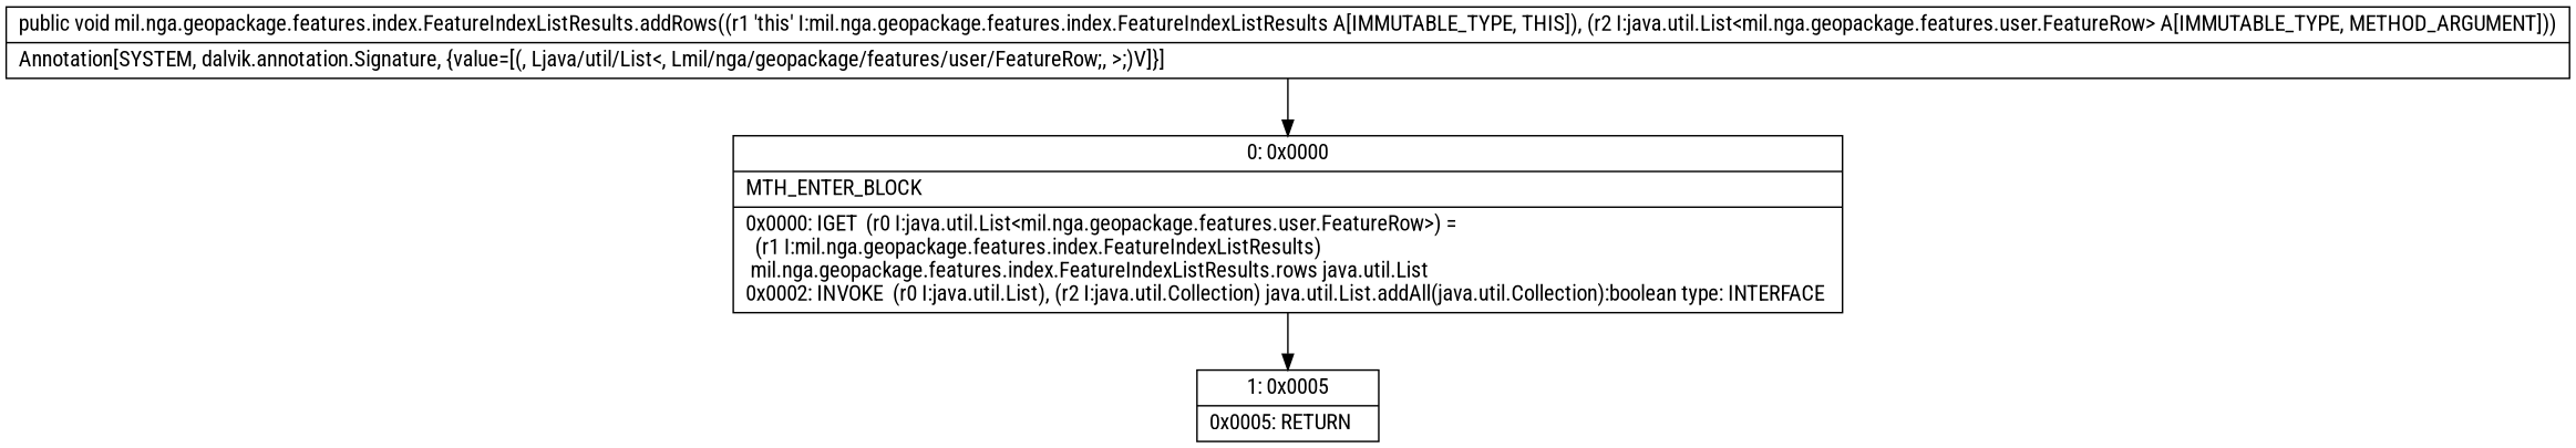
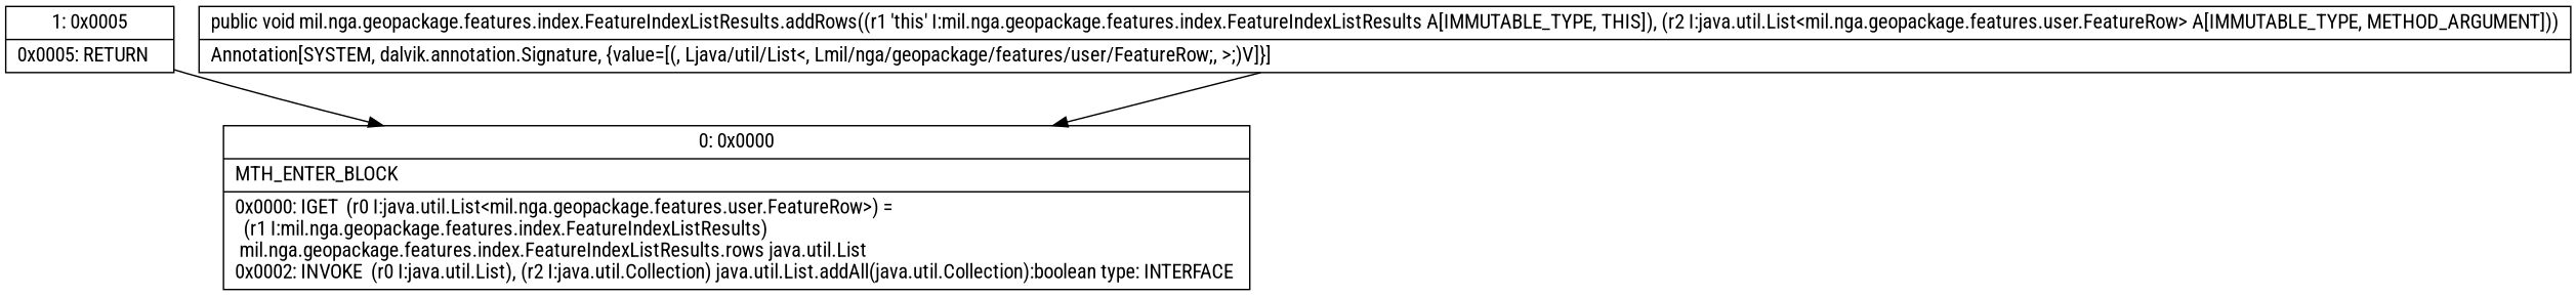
  digraph {
    fontname="Roboto Condensed"
    node [shape=record fontname="Roboto Condensed"]
    edge [fontname="Roboto Condensed"]
    n1 [label="{0\:\ 0x0000|MTH_ENTER_BLOCK\l|0x0000: IGET  (r0 I:java.util.List\<mil.nga.geopackage.features.user.FeatureRow\>) = \l  (r1 I:mil.nga.geopackage.features.index.FeatureIndexListResults)\l mil.nga.geopackage.features.index.FeatureIndexListResults.rows java.util.List \l0x0002: INVOKE  (r0 I:java.util.List), (r2 I:java.util.Collection) java.util.List.addAll(java.util.Collection):boolean type: INTERFACE \l}"]
    n2 [label="{1\:\ 0x0005|0x0005: RETURN   \l}"]
    n3 [label="{public void mil.nga.geopackage.features.index.FeatureIndexListResults.addRows((r1 'this' I:mil.nga.geopackage.features.index.FeatureIndexListResults A[IMMUTABLE_TYPE, THIS]), (r2 I:java.util.List\<mil.nga.geopackage.features.user.FeatureRow\> A[IMMUTABLE_TYPE, METHOD_ARGUMENT]))  | Annotation[SYSTEM, dalvik.annotation.Signature, \{value=[(, Ljava\/util\/List\<, Lmil\/nga\/geopackage\/features\/user\/FeatureRow;, \>;)V]\}]\l}"]
-   n1 -> n2
+   n2 -> n1
    n3 -> n1
  }
